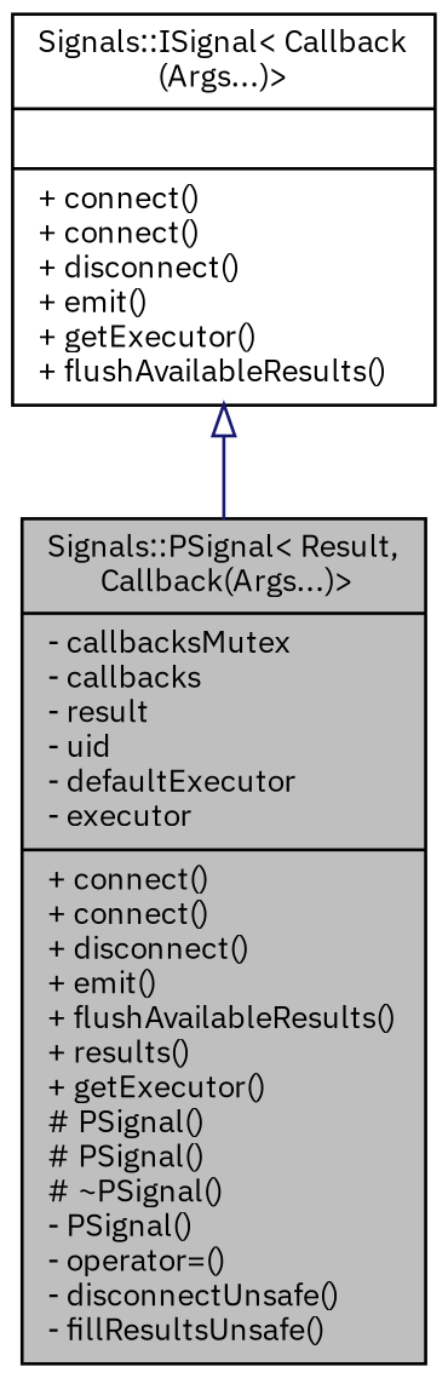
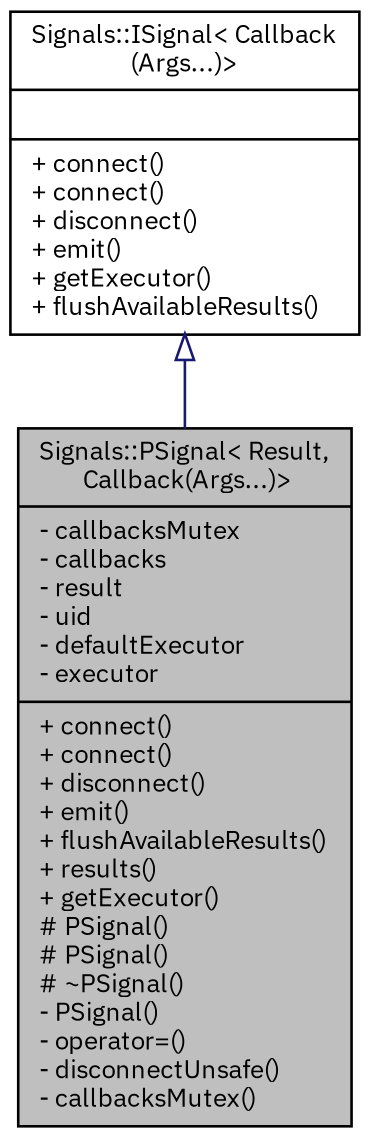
  digraph {
    fontname="IBM Plex Sans"
    node [color=black fontname="IBM Plex Sans" fontsize=10 shape=record style=filled]
-   n1 [fillcolor=grey75 fontcolor=black height=0.2 label="{Signals::PSignal\< Result,\l Callback(Args...)\>\n|- callbacksMutex\l- callbacks\l- result\l- uid\l- defaultExecutor\l- executor\l|+ connect()\l+ connect()\l+ disconnect()\l+ emit()\l+ flushAvailableResults()\l+ results()\l+ getExecutor()\l# PSignal()\l# PSignal()\l# ~PSignal()\l- PSignal()\l- operator=()\l- disconnectUnsafe()\l- fillResultsUnsafe()\l}" width=0.4]
+   n1 [fillcolor=grey75 fontcolor=black height=0.2 label="{Signals::PSignal\< Result,\l Callback(Args...)\>\n|- callbacksMutex\l- callbacks\l- result\l- uid\l- defaultExecutor\l- executor\l|+ connect()\l+ connect()\l+ disconnect()\l+ emit()\l+ flushAvailableResults()\l+ results()\l+ getExecutor()\l# PSignal()\l# PSignal()\l# ~PSignal()\l- PSignal()\l- operator=()\l- disconnectUnsafe()\l- callbacksMutex()\l}" width=0.4]
    n2 [fillcolor=white height=0.2 label="{Signals::ISignal\< Callback\l(Args...)\>\n||+ connect()\l+ connect()\l+ disconnect()\l+ emit()\l+ getExecutor()\l+ flushAvailableResults()\l}" width=0.4]
    n2 -> n1 [arrowtail=onormal color=midnightblue dir=back fontname="IBM Plex Sans" fontsize=10 labelfontname=Helvetica labelfontsize=10 style=solid]
  }
